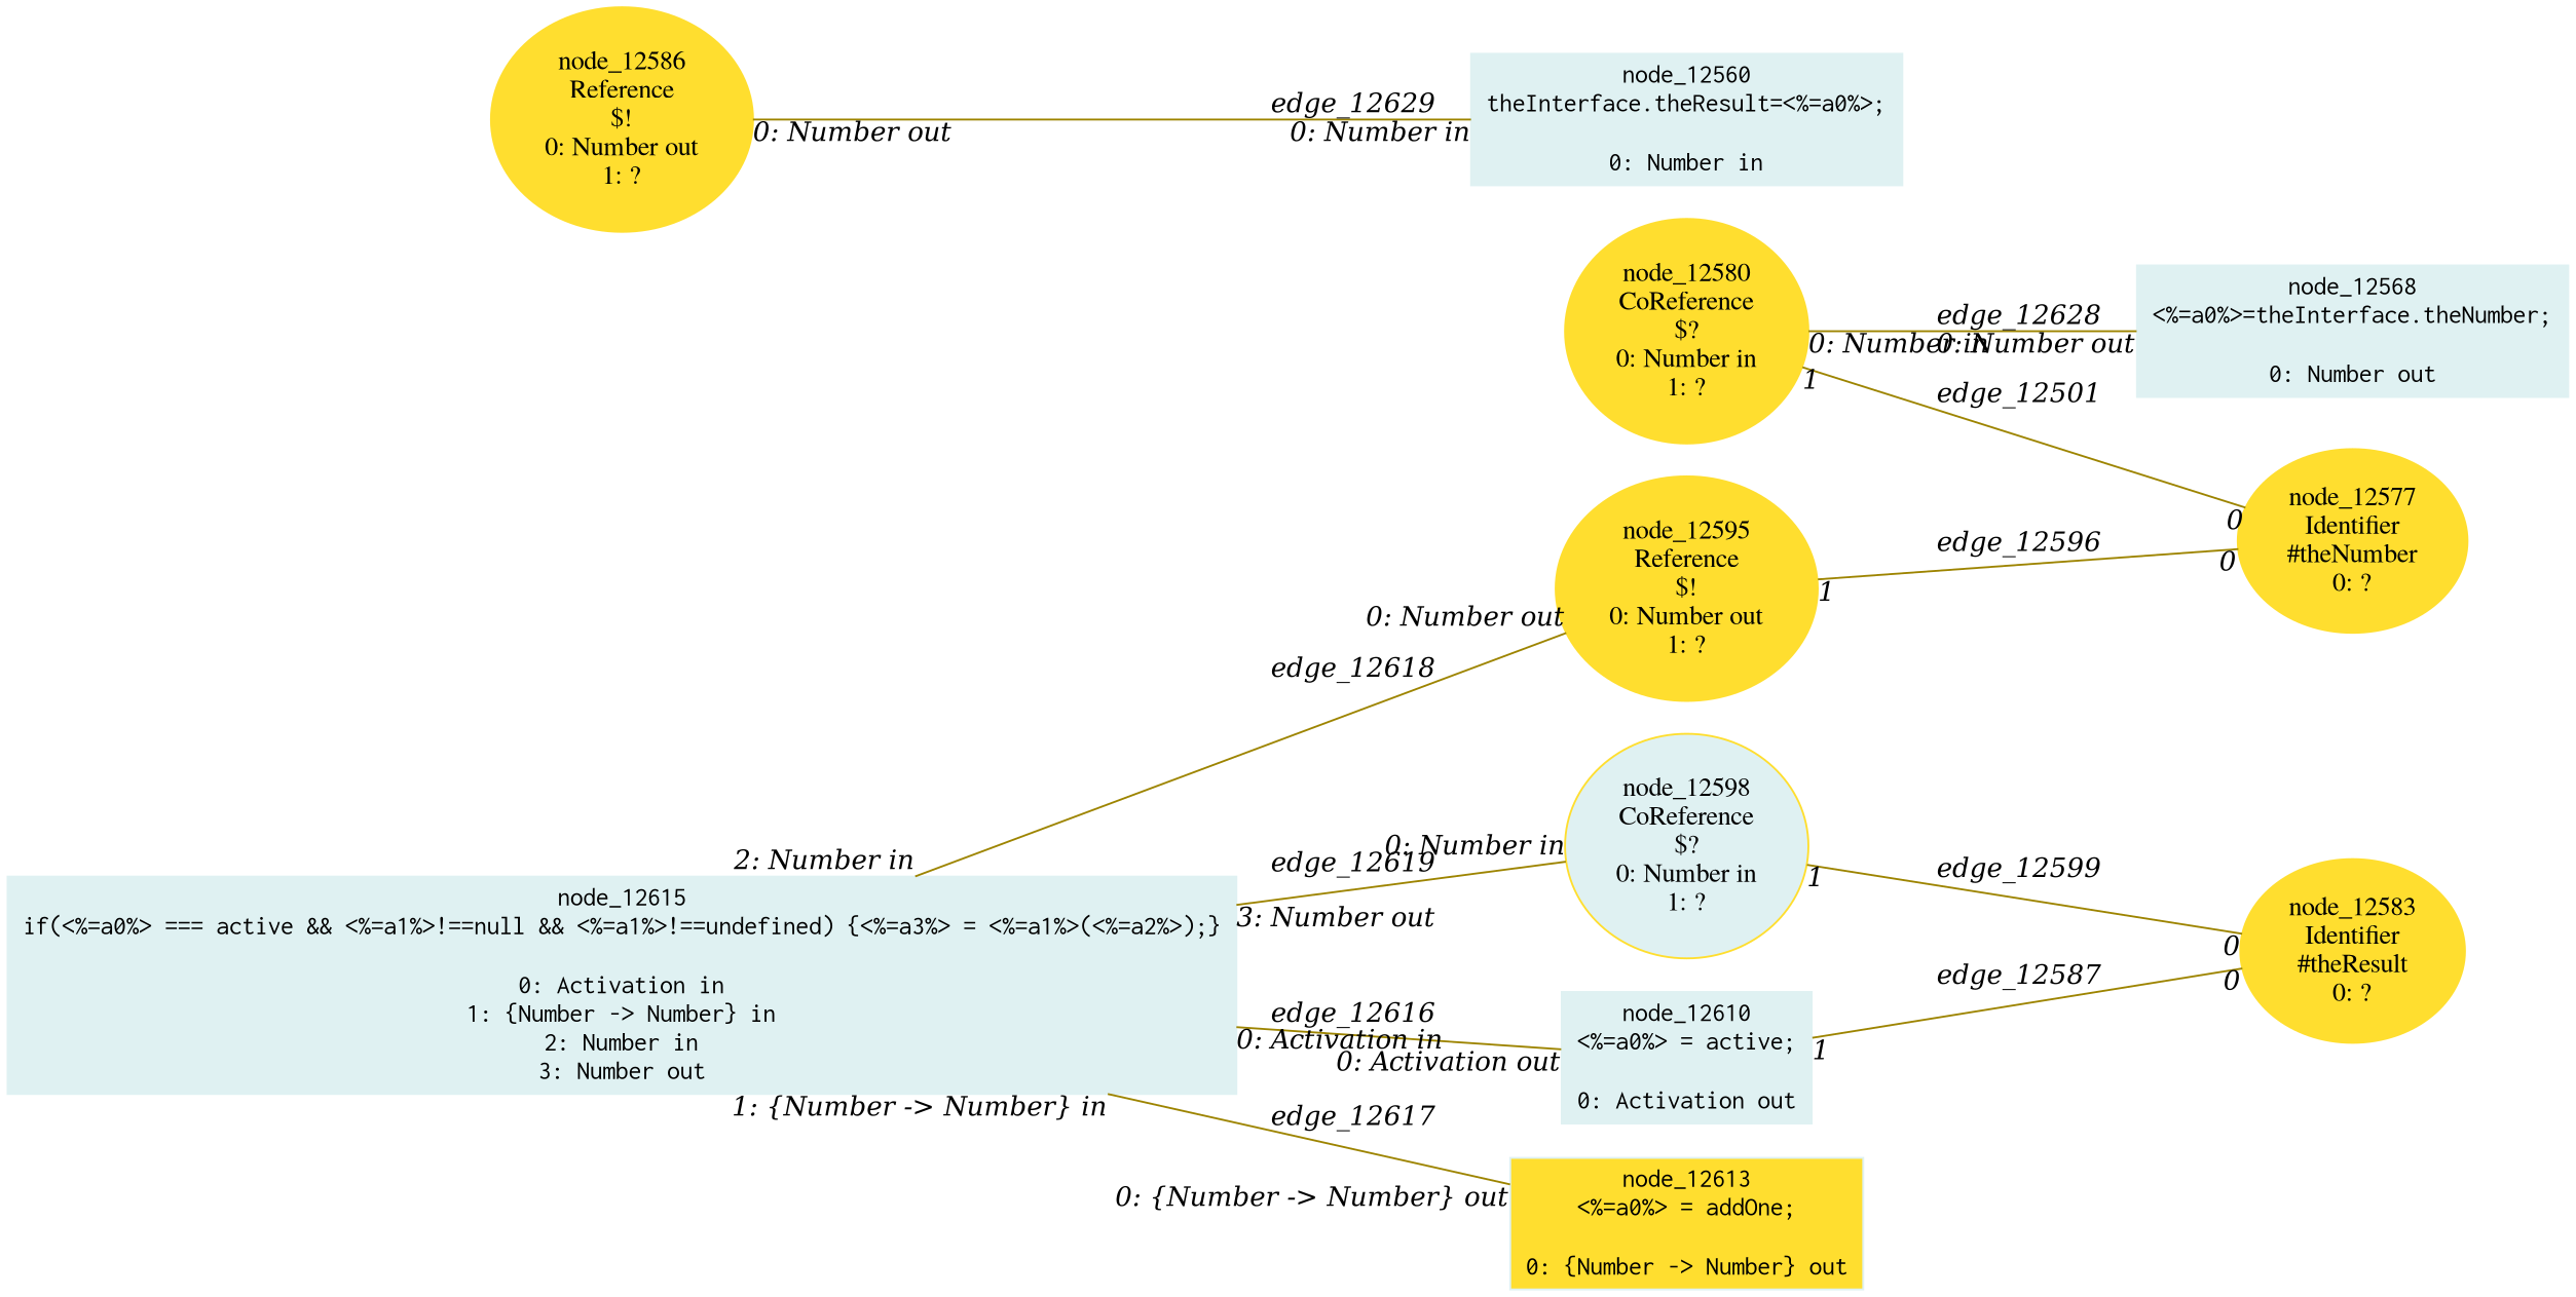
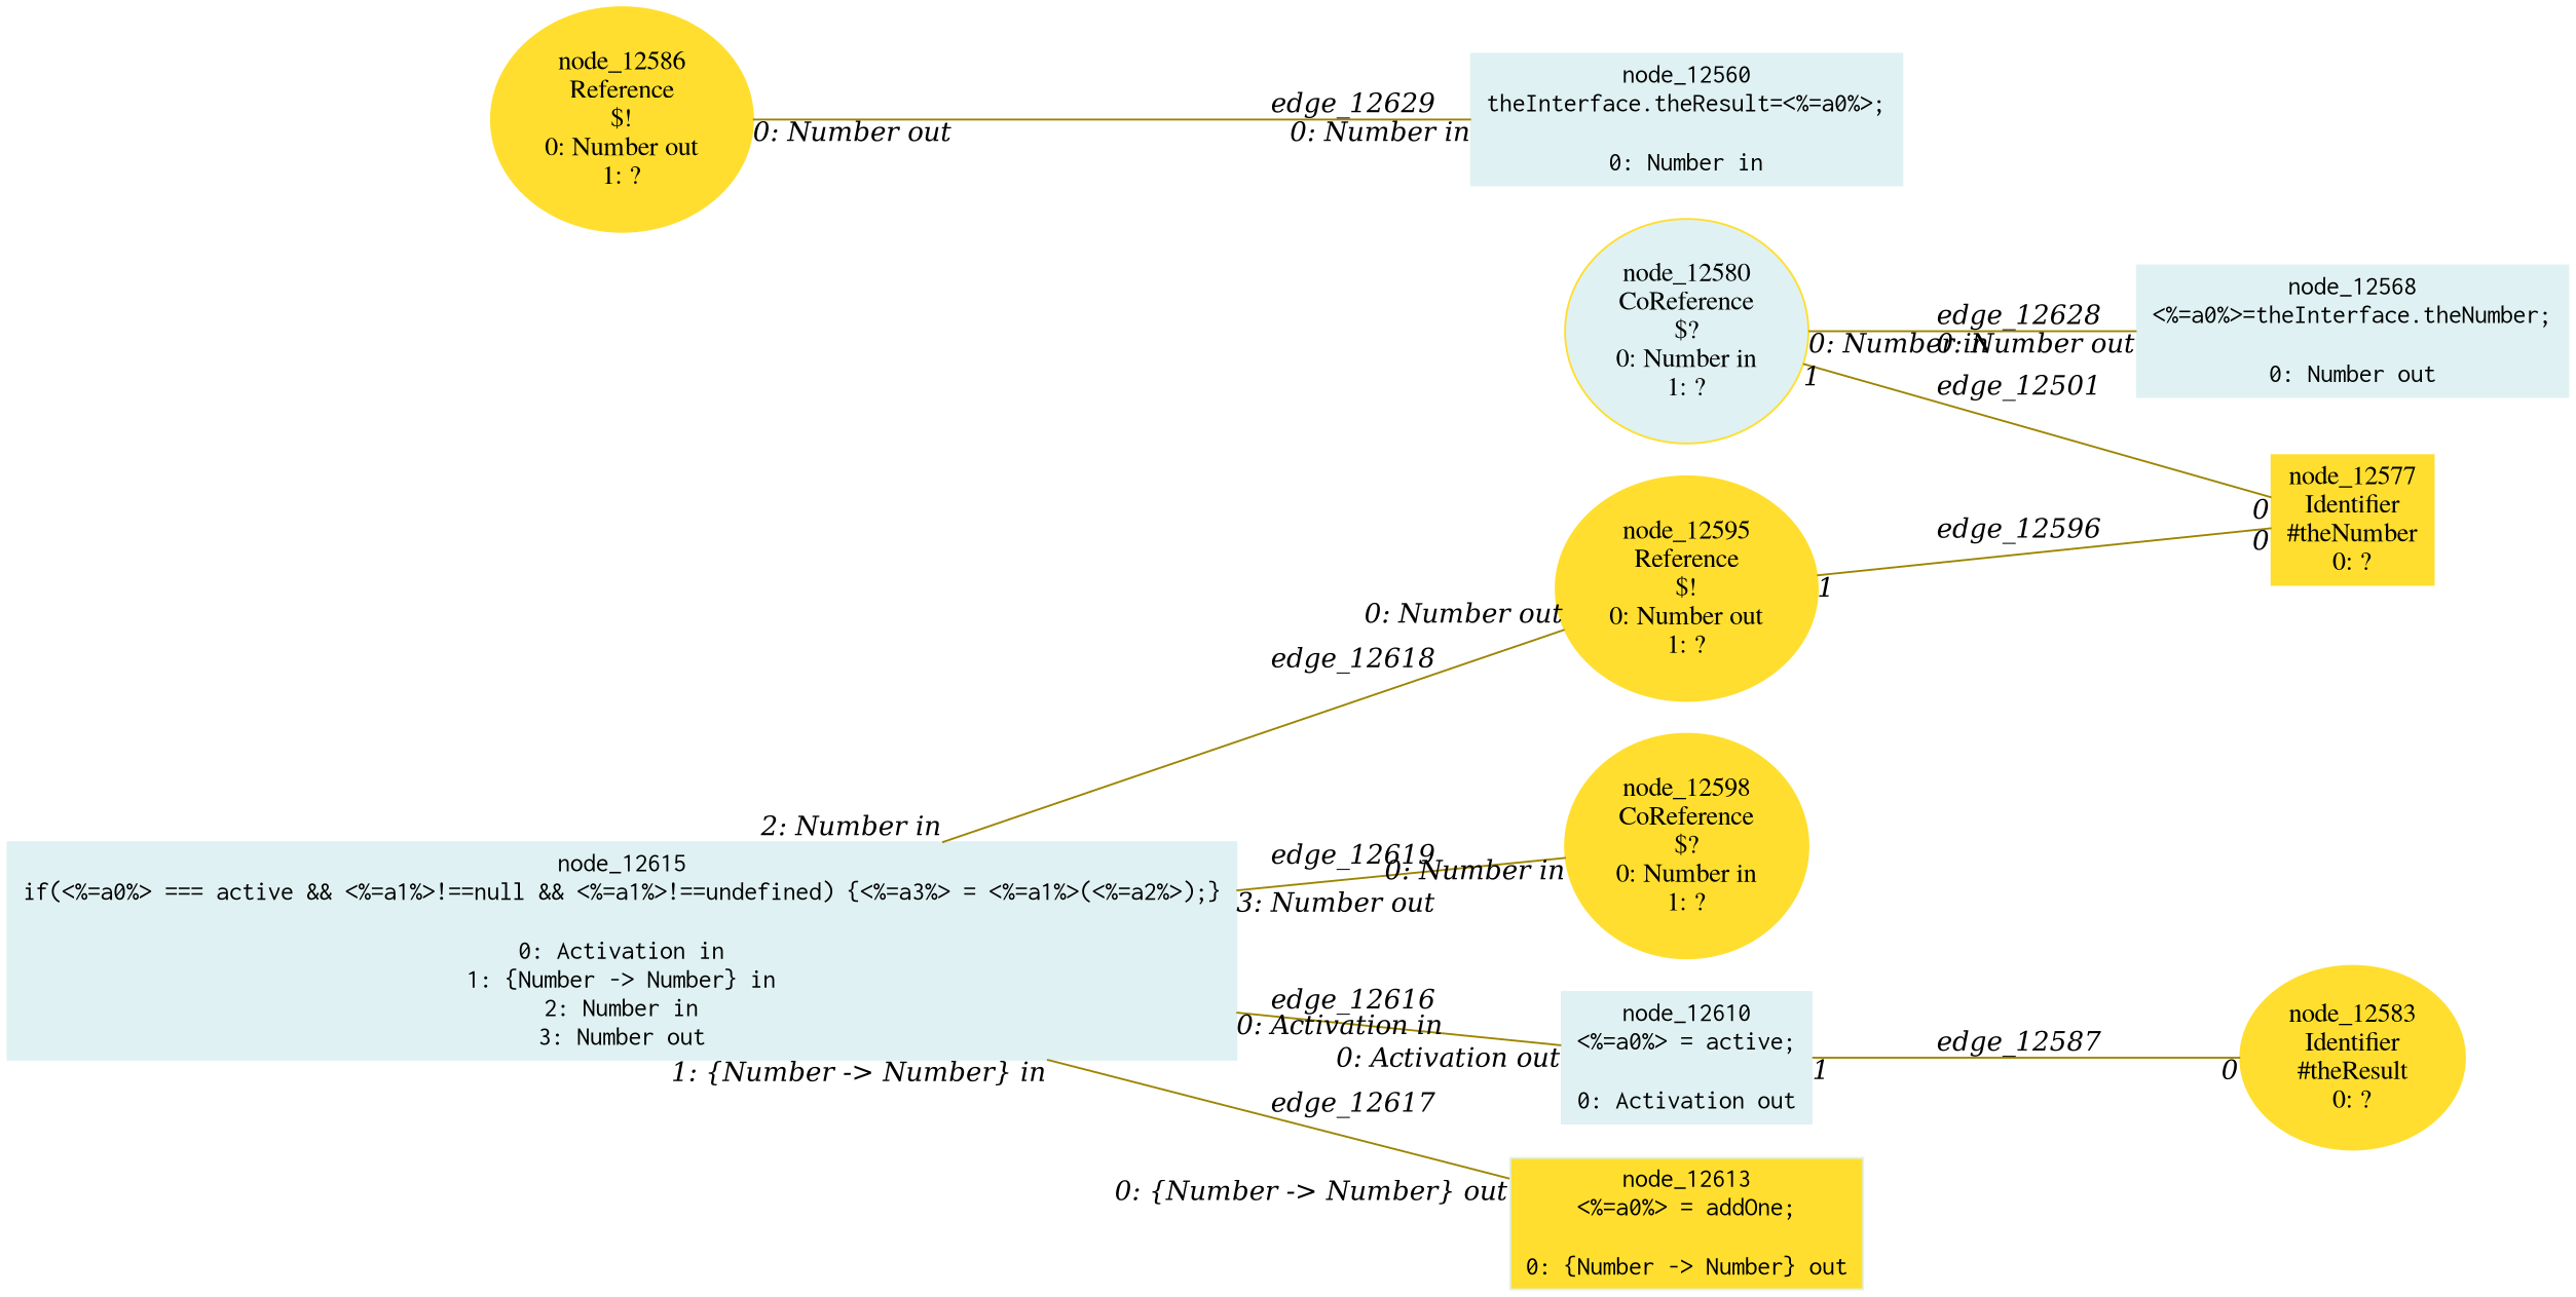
  digraph {
    rankdir=LR
    node [color="#ffde2f" fontname=Times shape=ellipse style=filled]
    edge [arrowHead=none arrowsize=1 color="#9d8400" dir=none fontname="Times-Italic" headlabel=0 taillabel=1]
    n1 [color="#dff1f2" fontname=Courier label="node_12568\n<%=a0%>=theInterface.theNumber;\n\n0: Number out" shape=box]
    n2 [color="#dff1f2" fontname=Courier label="node_12560\ntheInterface.theResult=<%=a0%>;\n\n0: Number in" shape=box]
-   n3 [label="node_12577\nIdentifier\n#theNumber\n0: ?"]
-   n4 [label="node_12580\nCoReference\n$?\n0: Number in\n1: ?"]
+   n3 [label="node_12577\nIdentifier\n#theNumber\n0: ?" shape=box]
+   n4 [label="node_12580\nCoReference\n$?\n0: Number in\n1: ?" fillcolor="#dff1f2"]
    n5 [label="node_12583\nIdentifier\n#theResult\n0: ?"]
    n6 [label="node_12586\nReference\n$!\n0: Number out\n1: ?"]
    n7 [label="node_12595\nReference\n$!\n0: Number out\n1: ?"]
-   n8 [label="node_12598\nCoReference\n$?\n0: Number in\n1: ?" fillcolor="#dff1f2"]
+   n8 [label="node_12598\nCoReference\n$?\n0: Number in\n1: ?"]
    n9 [color="#dff1f2" fontname=Courier label="node_12610\n<%=a0%> = active;\n\n0: Activation out" shape=box]
    n10 [color="#dff1f2" fillcolor="#ffde2f" fontname=Courier label="node_12613\n<%=a0%> = addOne;\n\n0: {Number -> Number} out" shape=box]
    n11 [color="#dff1f2" fontname=Courier label="node_12615\nif(<%=a0%> === active && <%=a1%>!==null && <%=a1%>!==undefined) {<%=a3%> = <%=a1%>(<%=a2%>);}\n\n0: Activation in\n1: {Number -> Number} in\n2: Number in\n3: Number out" shape=box]
    n4 -> n1 [headlabel="0: Number out" label=edge_12628 taillabel="0: Number in"]
    n4 -> n3 [label=edge_12501]
    n6 -> n2 [headlabel="0: Number in" label=edge_12629 taillabel="0: Number out"]
    n7 -> n3 [label=edge_12596]
-   n8 -> n5 [label=edge_12599]
    n9 -> n5 [label=edge_12587]
    n11 -> n7 [headlabel="0: Number out" label=edge_12618 taillabel="2: Number in"]
    n11 -> n8 [headlabel="0: Number in" label=edge_12619 taillabel="3: Number out"]
    n11 -> n9 [headlabel="0: Activation out" label=edge_12616 taillabel="0: Activation in"]
    n11 -> n10 [headlabel="0: {Number -> Number} out" label=edge_12617 taillabel="1: {Number -> Number} in"]
  }
